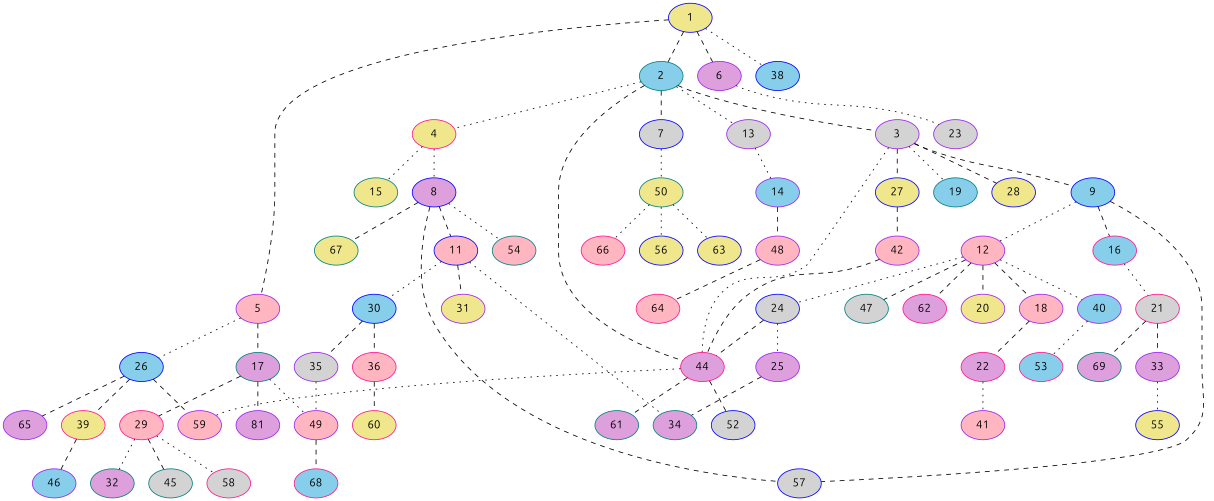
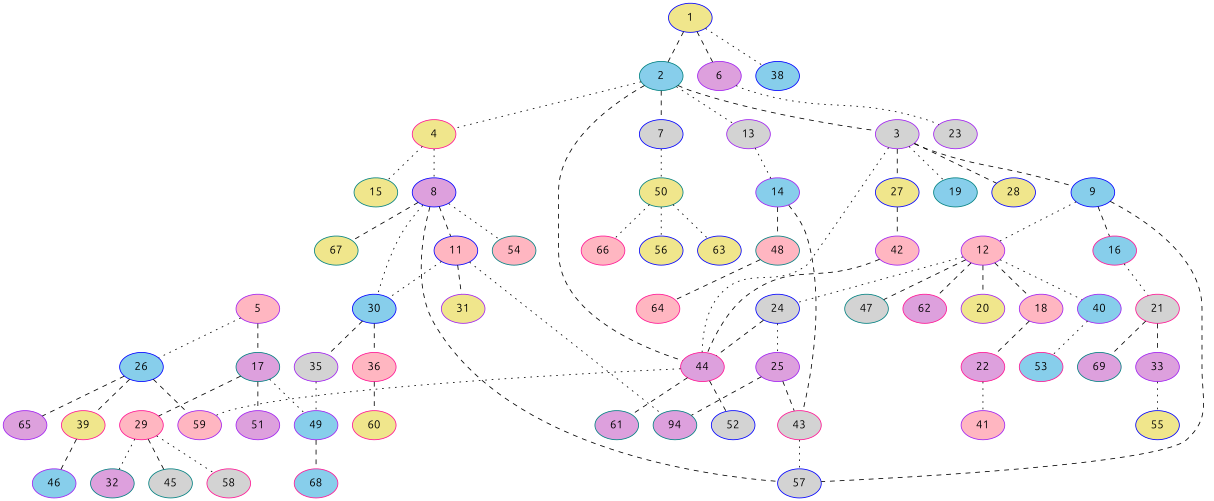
  graph {
    fontname=Ubuntu
    node [color=purple fillcolor=khaki fontname=Ubuntu style=filled]
    edge [fontname=Ubuntu style=dashed]
    1 [color=blue]
    2 [color=teal fillcolor=skyblue]
    5 [fillcolor=lightpink]
    6 [fillcolor=plum]
    38 [color=blue fillcolor=skyblue]
    3 [fillcolor=lightgrey]
    4 [color=deeppink]
    7 [color=blue fillcolor=lightgrey]
    13 [fillcolor=lightgrey]
    44 [color=deeppink fillcolor=plum]
    17 [color=teal fillcolor=plum]
    26 [color=blue fillcolor=skyblue]
    23 [fillcolor=lightgrey]
    9 [color=blue fillcolor=skyblue]
    19 [color=teal fillcolor=skyblue]
    27 [color=blue]
    28 [color=blue]
    8 [color=blue fillcolor=plum]
    15 [color=teal]
    50 [color=teal]
    14 [fillcolor=skyblue]
    59 [fillcolor=lightpink]
    52 [color=blue fillcolor=lightgrey]
    61 [color=teal fillcolor=plum]
    57 [color=blue fillcolor=lightgrey]
    12 [fillcolor=lightpink]
    16 [color=deeppink fillcolor=skyblue]
    42 [fillcolor=lightpink]
    11 [color=blue fillcolor=lightpink]
    30 [color=blue fillcolor=skyblue]
    54 [color=teal fillcolor=lightpink]
    67 [color=teal]
    29 [color=deeppink fillcolor=lightpink]
-   49 [fillcolor=lightpink]
-   51 [fillcolor=plum label=81]
+   49 [fillcolor=skyblue]
+   51 [fillcolor=plum]
    39 [color=deeppink]
    65 [fillcolor=plum]
    56 [color=blue]
    63 [color=blue]
    66 [color=deeppink fillcolor=lightpink]
    31
-   34 [color=teal fillcolor=plum]
+   34 [color=teal fillcolor=plum label=94]
    35 [fillcolor=lightgrey]
    36 [color=deeppink fillcolor=lightpink]
    18 [fillcolor=lightpink]
    20
    24 [color=blue fillcolor=lightgrey]
    40 [fillcolor=skyblue]
    47 [color=teal fillcolor=lightgrey]
    62 [color=deeppink fillcolor=plum]
    21 [color=deeppink fillcolor=lightgrey]
    22 [color=deeppink fillcolor=plum]
    25 [fillcolor=plum]
    53 [color=deeppink fillcolor=skyblue]
-   48 [fillcolor=lightpink]
+   43 [color=deeppink fillcolor=lightgrey]
+   48 [color=teal fillcolor=lightpink]
    64 [color=deeppink fillcolor=lightpink]
    33 [fillcolor=plum]
    69 [color=teal fillcolor=plum]
    32 [color=teal fillcolor=plum]
    45 [color=teal fillcolor=lightgrey]
    58 [color=deeppink fillcolor=lightgrey]
    68 [color=deeppink fillcolor=skyblue]
    41 [fillcolor=lightpink]
    55 [color=blue]
    46 [fillcolor=skyblue]
    60 [color=deeppink]
    1 -- 2
-   1 -- 5
    1 -- 6
    1 -- 38 [style=dotted]
    2 -- 3
    2 -- 4 [style=dotted]
    2 -- 7
    2 -- 13 [style=dotted]
    2 -- 44
    5 -- 17
    5 -- 26 [style=dotted]
    6 -- 23 [style=dotted]
    3 -- 44 [style=dotted]
    3 -- 9
    3 -- 19 [style=dotted]
    3 -- 27
    3 -- 28
    4 -- 8 [style=dotted]
    4 -- 15 [style=dotted]
    7 -- 50 [style=dotted]
    13 -- 14 [style=dotted]
    44 -- 59 [style=dotted]
    44 -- 52
    44 -- 61
    17 -- 29
    17 -- 49 [style=dotted]
    17 -- 51
    26 -- 59
    26 -- 39
    26 -- 65
    9 -- 57
    9 -- 12 [style=dotted]
    9 -- 16
    27 -- 42
    8 -- 57
    8 -- 11
+   8 -- 30 [style=dotted]
    8 -- 54 [style=dotted]
    8 -- 67
    50 -- 56 [style=dotted]
    50 -- 63 [style=dotted]
    50 -- 66 [style=dotted]
+   14 -- 43
    14 -- 48
    12 -- 18
    12 -- 20
    12 -- 24 [style=dotted]
    12 -- 40 [style=dotted]
    12 -- 47
    12 -- 62
    16 -- 21 [style=dotted]
    42 -- 44
    11 -- 30 [style=dotted]
    11 -- 31
    11 -- 34 [style=dotted]
    30 -- 35
    30 -- 36
    29 -- 32 [style=dotted]
    29 -- 45
    29 -- 58 [style=dotted]
    49 -- 68
    39 -- 46
    35 -- 49 [style=dotted]
    36 -- 60
    18 -- 22
    24 -- 44
    24 -- 25 [style=dotted]
    40 -- 53 [style=dotted]
    21 -- 33
    21 -- 69
    22 -- 41 [style=dotted]
    25 -- 34
+   25 -- 43
+   43 -- 57 [style=dotted]
    48 -- 64
    33 -- 55 [style=dotted]
  }
